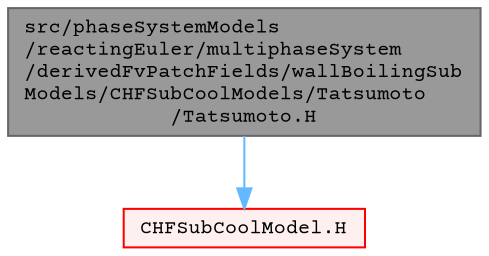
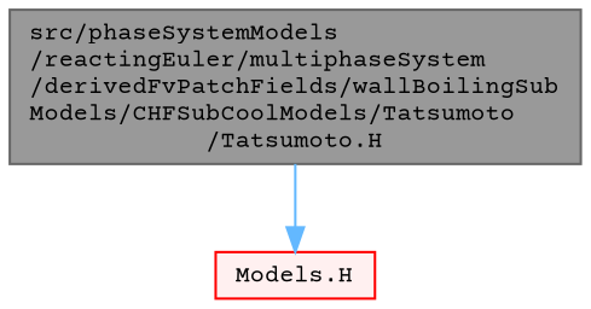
  digraph {
    fontname="Courier Prime"
    node [fontname="Courier Prime" fontsize=10 shape=box style=filled]
    n1 [color=gray40 fillcolor=grey60 fontcolor=black height=0.2 label="src/phaseSystemModels\l/reactingEuler/multiphaseSystem\l/derivedFvPatchFields/wallBoilingSub\lModels/CHFSubCoolModels/Tatsumoto\l/Tatsumoto.H" width=0.4]
-   n2 [color=red fillcolor="#FFF0F0" height=0.2 label="CHFSubCoolModel.H" width=0.4]
+   n2 [color=red fillcolor="#FFF0F0" height=0.2 label="Models.H" width=0.4]
    n1 -> n2 [color=steelblue1 fontname="Courier Prime" fontsize=10 labelfontname=Helvetica labelfontsize=10 style=solid]
  }
